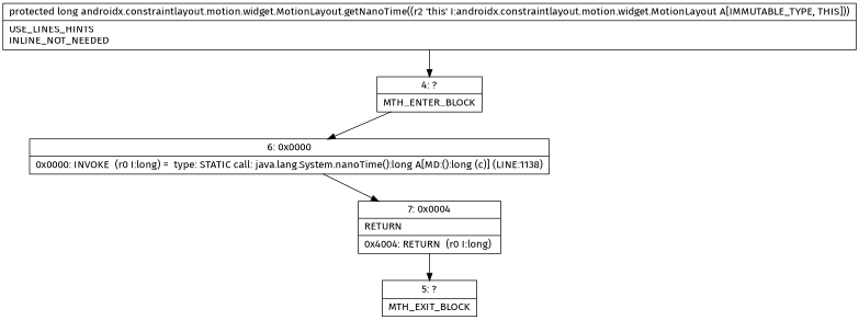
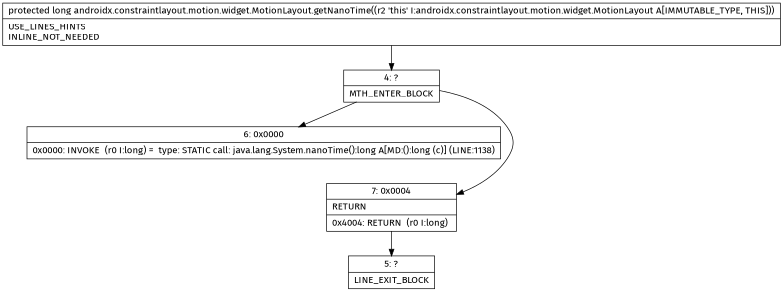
  digraph {
    fontname="Fira Sans"
    node [fontname="Fira Sans" shape=record]
    edge [fontname="Fira Sans"]
    n1 [label="{4\:\ ?|MTH_ENTER_BLOCK\l}"]
    n2 [label="{6\:\ 0x0000|0x0000: INVOKE  (r0 I:long) =  type: STATIC call: java.lang.System.nanoTime():long A[MD:():long (c)] (LINE:1138)\l}"]
    n3 [label="{7\:\ 0x0004|RETURN\l|0x4004: RETURN  (r0 I:long) \l}"]
-   n4 [label="{5\:\ ?|MTH_EXIT_BLOCK\l}"]
+   n4 [label="{5\:\ ?|LINE_EXIT_BLOCK\l}"]
    n5 [label="{protected long androidx.constraintlayout.motion.widget.MotionLayout.getNanoTime((r2 'this' I:androidx.constraintlayout.motion.widget.MotionLayout A[IMMUTABLE_TYPE, THIS]))  | USE_LINES_HINTS\lINLINE_NOT_NEEDED\l}"]
    n1 -> n2
-   n2 -> n3
+   n1 -> n3
    n3 -> n4
    n5 -> n1
  }
